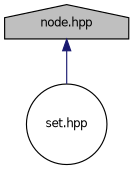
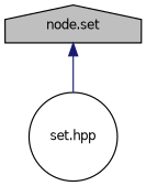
  digraph {
    node [color=black fontname=Helvetica fontsize=10 style=filled]
-   n1 [fillcolor=grey75 fontcolor=black height=0.2 label="node.hpp" shape=house width=0.4]
+   n1 [fillcolor=grey75 fontcolor=black height=0.2 label="node.set" shape=house width=0.4]
    n2 [fillcolor=white height=0.2 label="set.hpp" shape=circle width=0.4]
    n1 -> n2 [color=midnightblue dir=back fontname=Helvetica fontsize=10 labelfontname=Helvetica labelfontsize=10 style=solid]
  }
